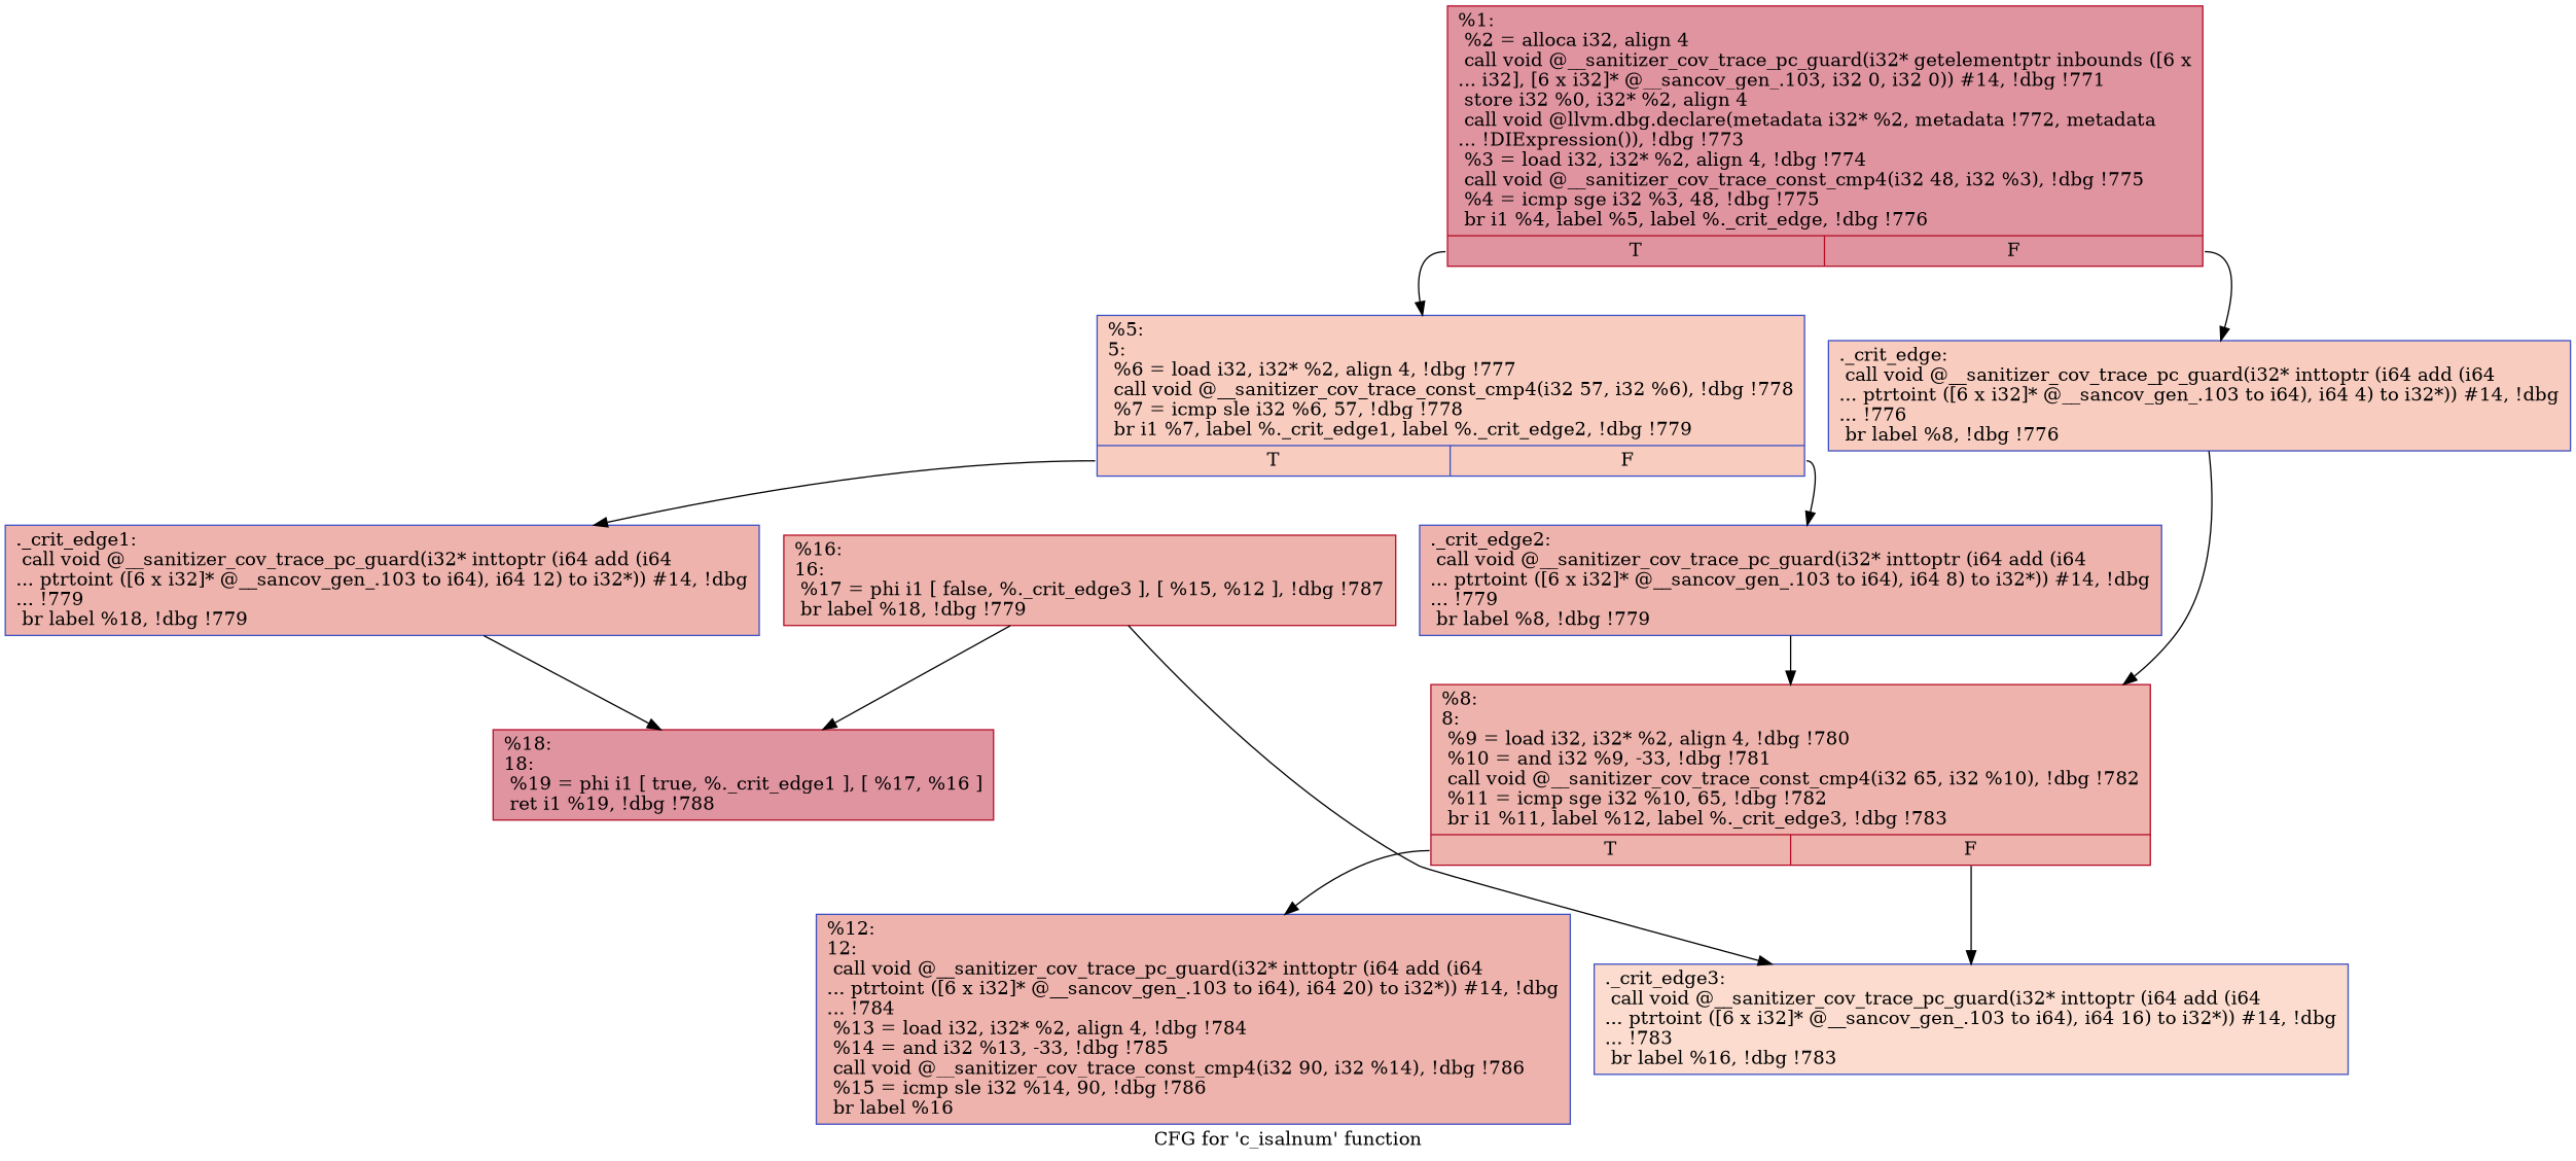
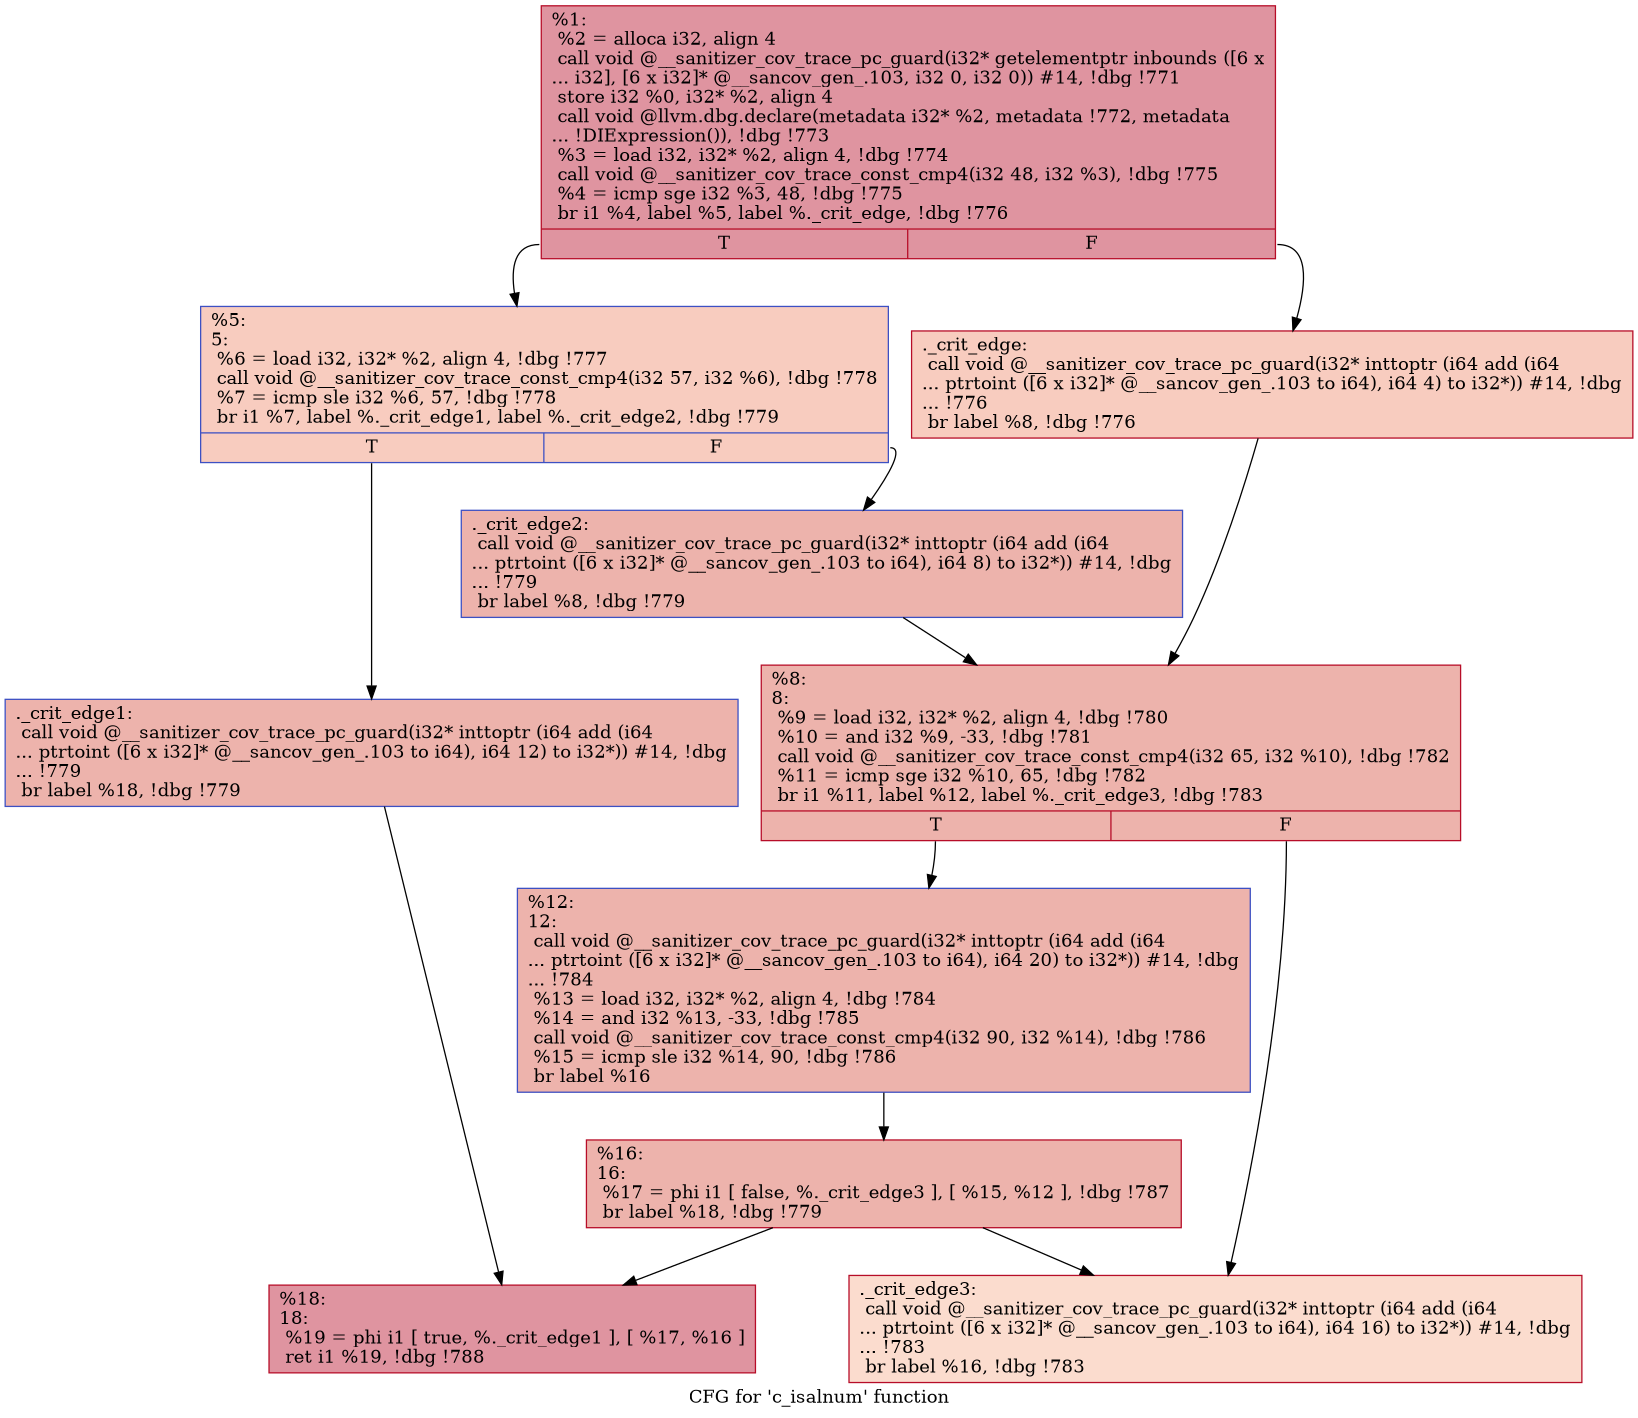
  digraph {
    label="CFG for 'c_isalnum' function"
    node [color="#3d50c3ff" fillcolor="#d6524470" shape=record style=filled]
    n1 [color="#b70d28ff" fillcolor="#b70d2870" label="{%1:\l  %2 = alloca i32, align 4\l  call void @__sanitizer_cov_trace_pc_guard(i32* getelementptr inbounds ([6 x\l... i32], [6 x i32]* @__sancov_gen_.103, i32 0, i32 0)) #14, !dbg !771\l  store i32 %0, i32* %2, align 4\l  call void @llvm.dbg.declare(metadata i32* %2, metadata !772, metadata\l... !DIExpression()), !dbg !773\l  %3 = load i32, i32* %2, align 4, !dbg !774\l  call void @__sanitizer_cov_trace_const_cmp4(i32 48, i32 %3), !dbg !775\l  %4 = icmp sge i32 %3, 48, !dbg !775\l  br i1 %4, label %5, label %._crit_edge, !dbg !776\l|{<s0>T|<s1>F}}"]
    n2 [fillcolor="#f08b6e70" label="{%5:\l5:                                                \l  %6 = load i32, i32* %2, align 4, !dbg !777\l  call void @__sanitizer_cov_trace_const_cmp4(i32 57, i32 %6), !dbg !778\l  %7 = icmp sle i32 %6, 57, !dbg !778\l  br i1 %7, label %._crit_edge1, label %._crit_edge2, !dbg !779\l|{<s0>T|<s1>F}}"]
-   n3 [fillcolor="#f08b6e70" label="{._crit_edge:                                      \l  call void @__sanitizer_cov_trace_pc_guard(i32* inttoptr (i64 add (i64\l... ptrtoint ([6 x i32]* @__sancov_gen_.103 to i64), i64 4) to i32*)) #14, !dbg\l... !776\l  br label %8, !dbg !776\l}"]
+   n3 [color="#b70d28ff" fillcolor="#f08b6e70" label="{._crit_edge:                                      \l  call void @__sanitizer_cov_trace_pc_guard(i32* inttoptr (i64 add (i64\l... ptrtoint ([6 x i32]* @__sancov_gen_.103 to i64), i64 4) to i32*)) #14, !dbg\l... !776\l  br label %8, !dbg !776\l}"]
    n4 [label="{._crit_edge1:                                     \l  call void @__sanitizer_cov_trace_pc_guard(i32* inttoptr (i64 add (i64\l... ptrtoint ([6 x i32]* @__sancov_gen_.103 to i64), i64 12) to i32*)) #14, !dbg\l... !779\l  br label %18, !dbg !779\l}"]
    n5 [label="{._crit_edge2:                                     \l  call void @__sanitizer_cov_trace_pc_guard(i32* inttoptr (i64 add (i64\l... ptrtoint ([6 x i32]* @__sancov_gen_.103 to i64), i64 8) to i32*)) #14, !dbg\l... !779\l  br label %8, !dbg !779\l}"]
    n6 [color="#b70d28ff" label="{%8:\l8:                                                \l  %9 = load i32, i32* %2, align 4, !dbg !780\l  %10 = and i32 %9, -33, !dbg !781\l  call void @__sanitizer_cov_trace_const_cmp4(i32 65, i32 %10), !dbg !782\l  %11 = icmp sge i32 %10, 65, !dbg !782\l  br i1 %11, label %12, label %._crit_edge3, !dbg !783\l|{<s0>T|<s1>F}}"]
    n7 [color="#b70d28ff" fillcolor="#b70d2870" label="{%18:\l18:                                               \l  %19 = phi i1 [ true, %._crit_edge1 ], [ %17, %16 ]\l  ret i1 %19, !dbg !788\l}"]
    n8 [label="{%12:\l12:                                               \l  call void @__sanitizer_cov_trace_pc_guard(i32* inttoptr (i64 add (i64\l... ptrtoint ([6 x i32]* @__sancov_gen_.103 to i64), i64 20) to i32*)) #14, !dbg\l... !784\l  %13 = load i32, i32* %2, align 4, !dbg !784\l  %14 = and i32 %13, -33, !dbg !785\l  call void @__sanitizer_cov_trace_const_cmp4(i32 90, i32 %14), !dbg !786\l  %15 = icmp sle i32 %14, 90, !dbg !786\l  br label %16\l}"]
-   n9 [fillcolor="#f7af9170" label="{._crit_edge3:                                     \l  call void @__sanitizer_cov_trace_pc_guard(i32* inttoptr (i64 add (i64\l... ptrtoint ([6 x i32]* @__sancov_gen_.103 to i64), i64 16) to i32*)) #14, !dbg\l... !783\l  br label %16, !dbg !783\l}"]
+   n9 [color="#b70d28ff" fillcolor="#f7af9170" label="{._crit_edge3:                                     \l  call void @__sanitizer_cov_trace_pc_guard(i32* inttoptr (i64 add (i64\l... ptrtoint ([6 x i32]* @__sancov_gen_.103 to i64), i64 16) to i32*)) #14, !dbg\l... !783\l  br label %16, !dbg !783\l}"]
    n10 [color="#b70d28ff" label="{%16:\l16:                                               \l  %17 = phi i1 [ false, %._crit_edge3 ], [ %15, %12 ], !dbg !787\l  br label %18, !dbg !779\l}"]
    n1 -> n2 [tailport=s0]
    n1 -> n3 [tailport=s1]
    n2 -> n4 [tailport=s0]
    n2 -> n5 [tailport=s1]
    n3 -> n6
    n4 -> n7
    n5 -> n6
    n6 -> n8 [tailport=s0]
    n6 -> n9 [tailport=s1]
+   n8 -> n10
    n10 -> n7
    n10 -> n9
  }
